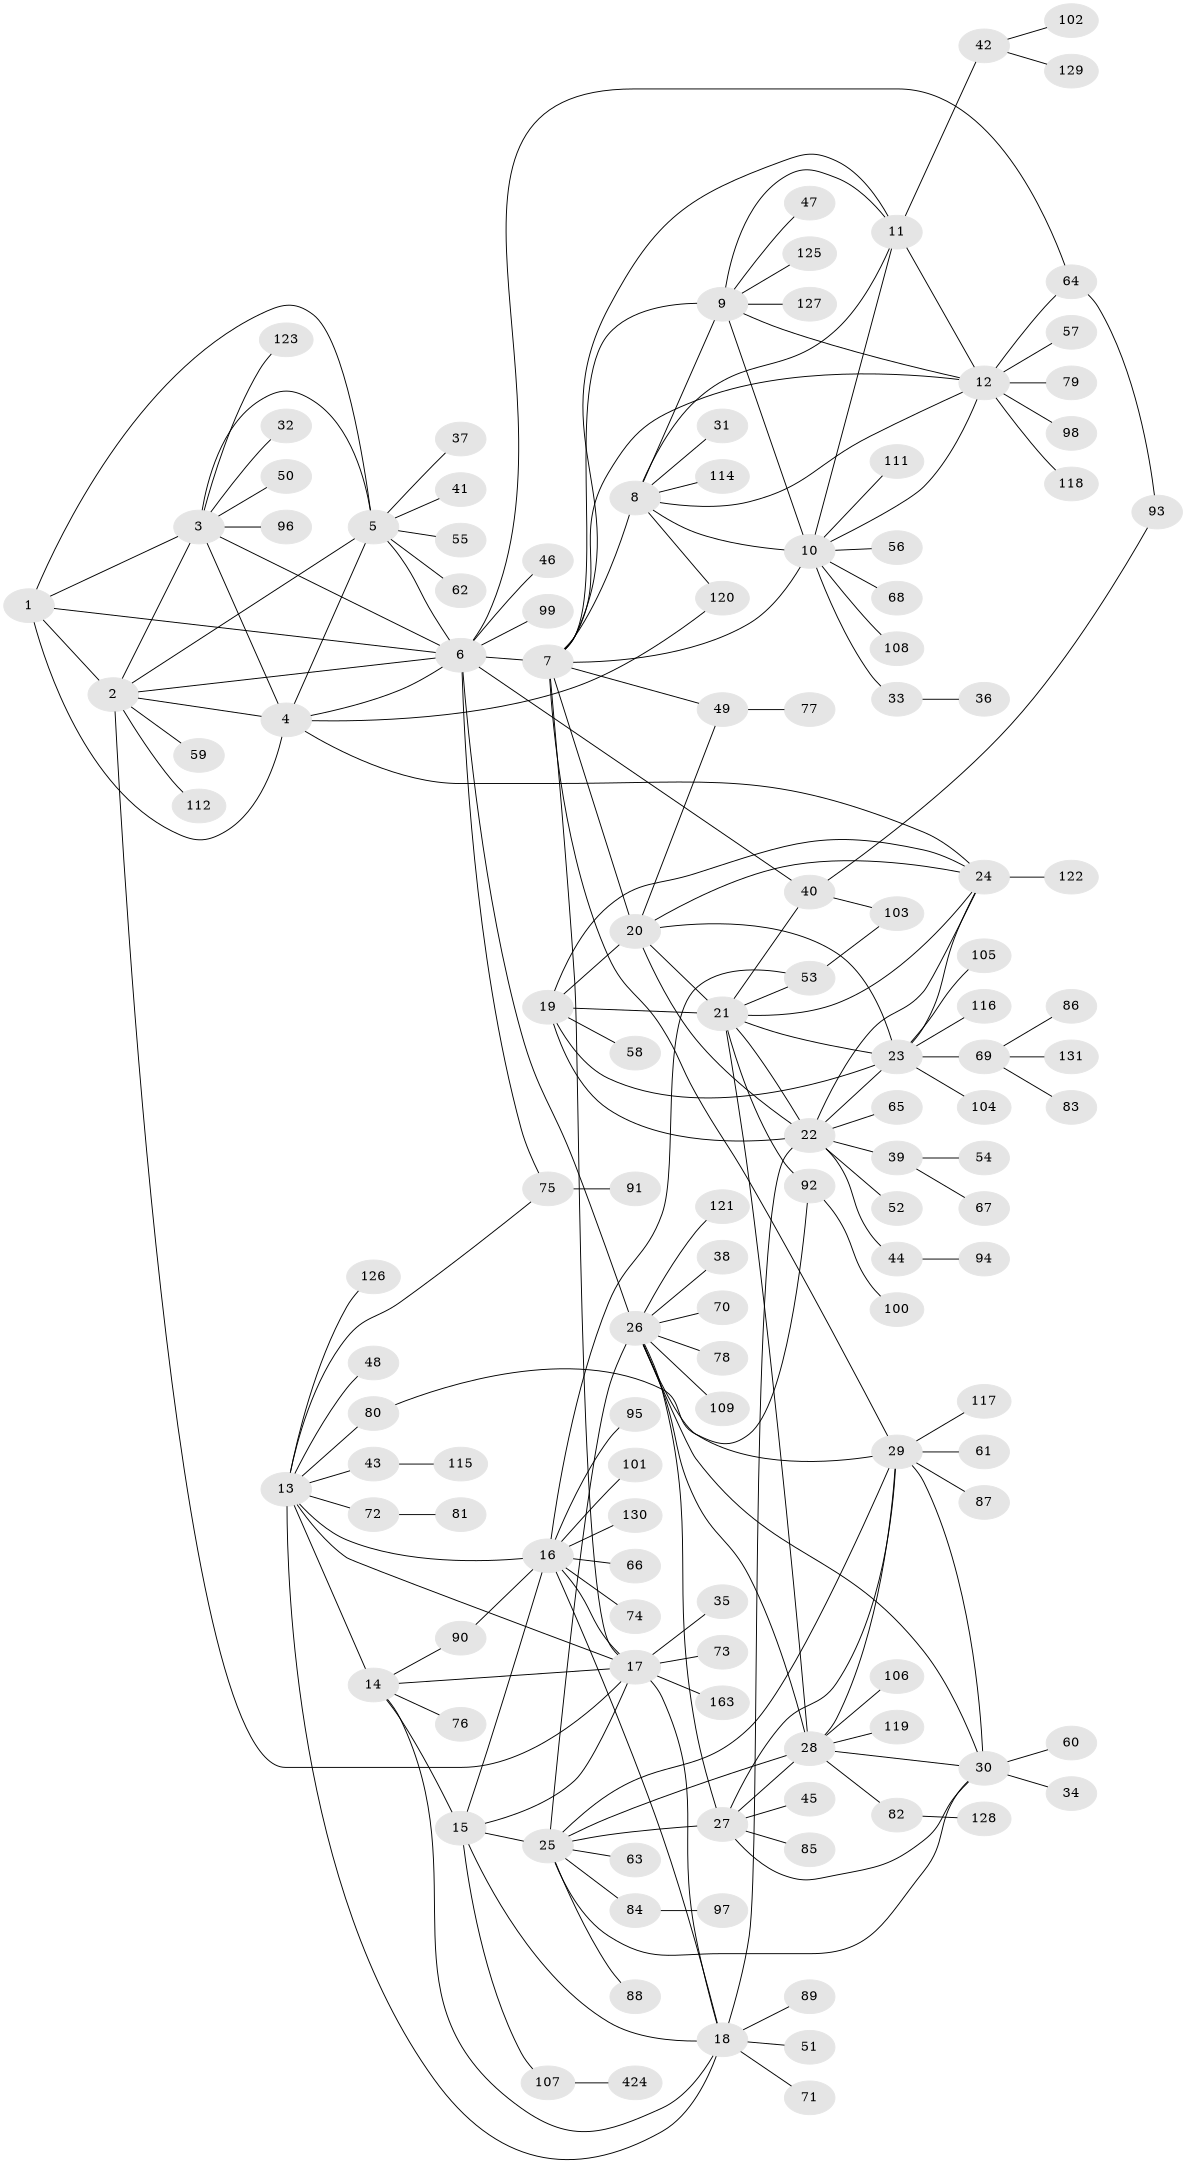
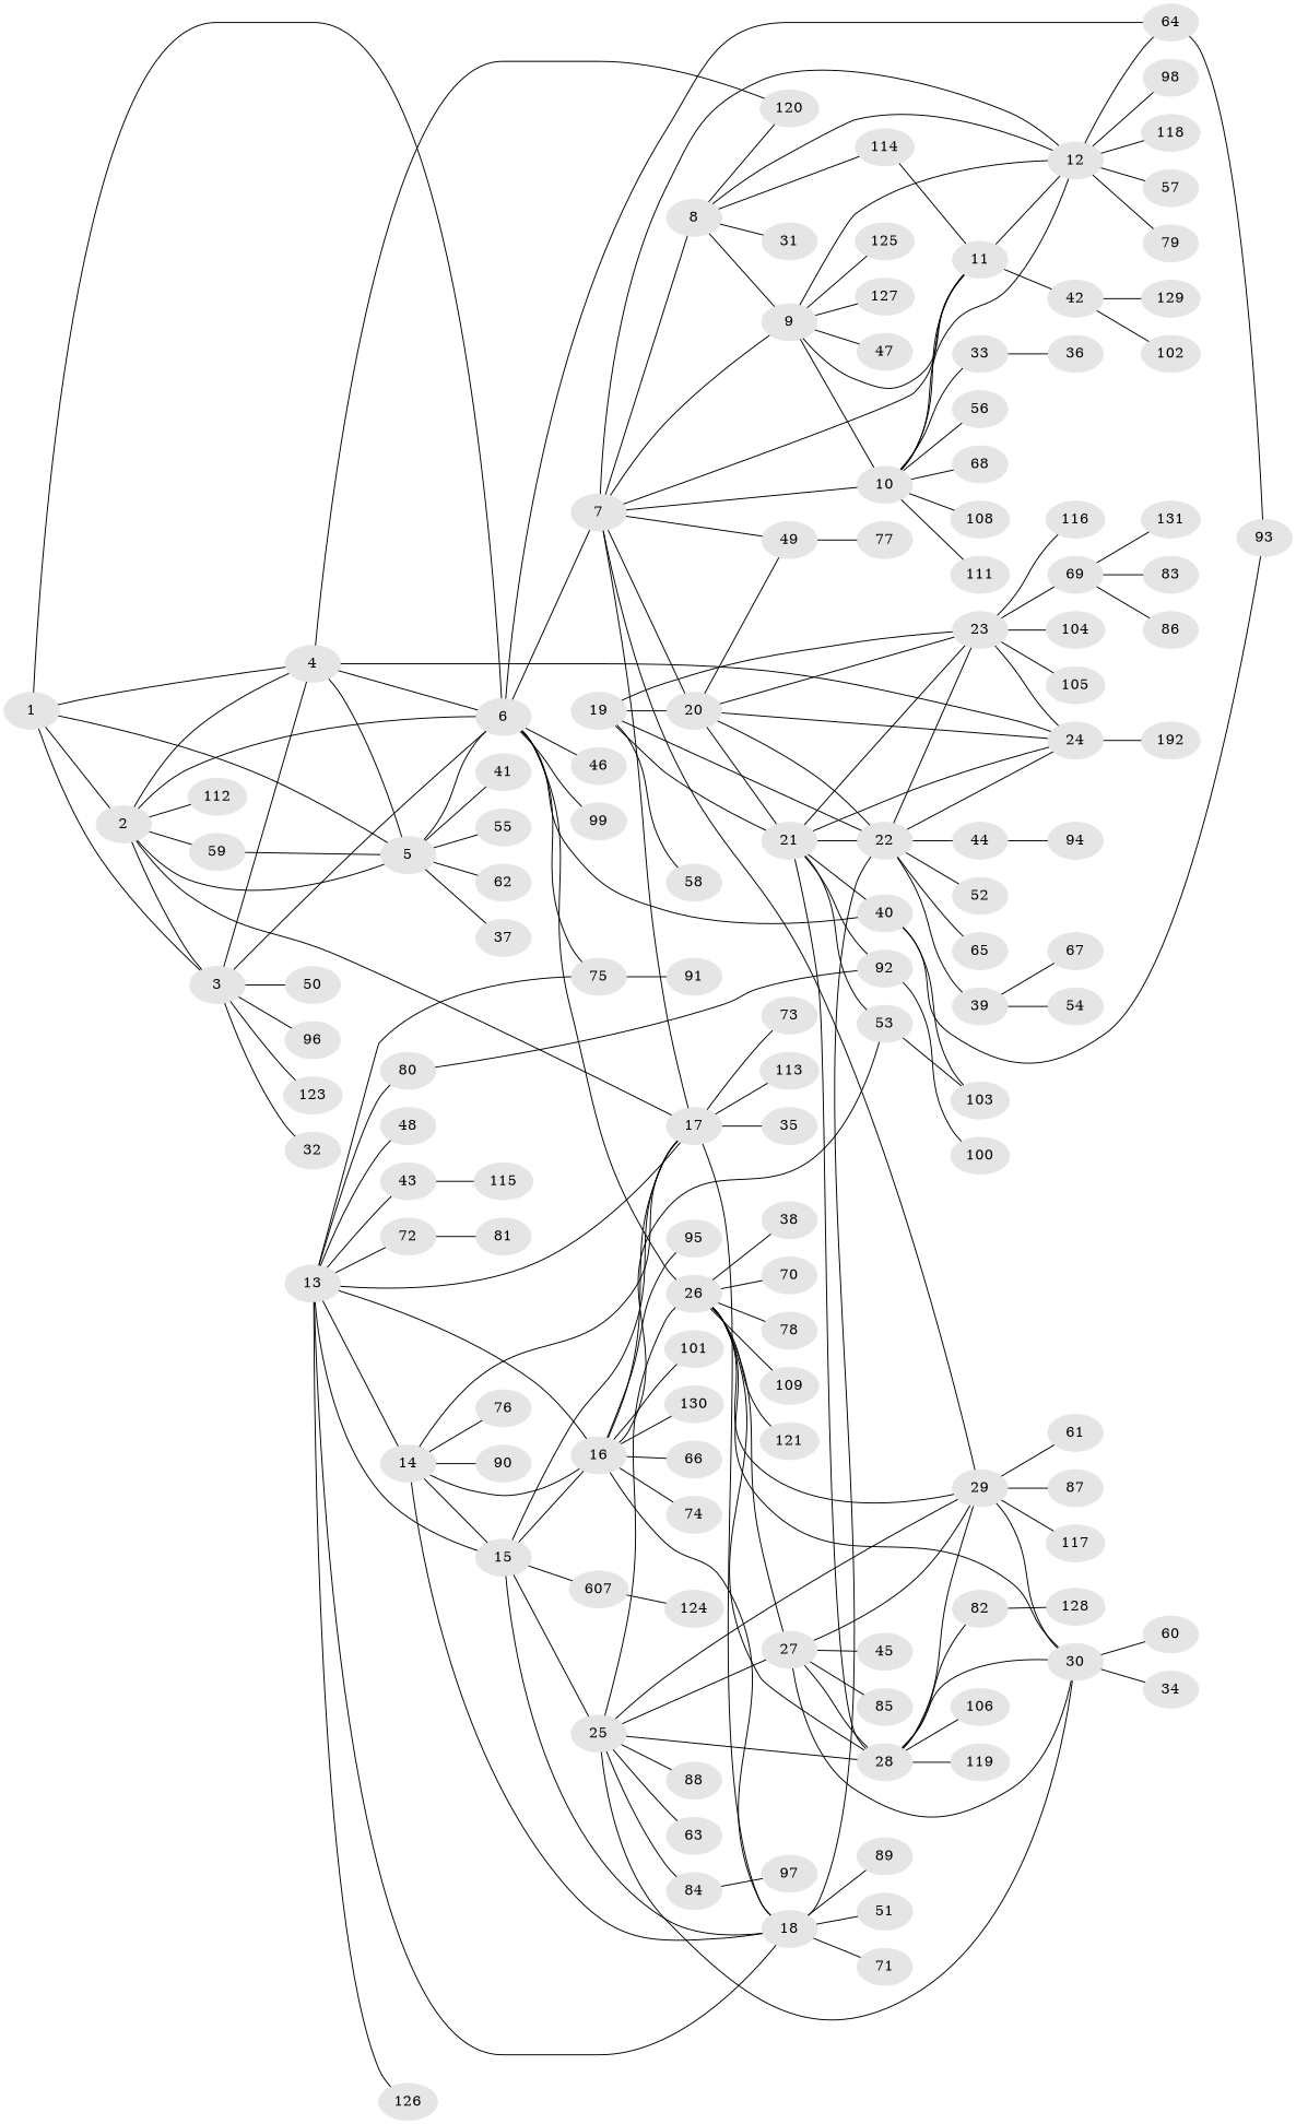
  graph {
    rankdir=LR
    node [color=gray90 style=filled]
    1
    2
    3
    4
    5
    6
    17
    59
    112
    32
    50
    96
    123
    24
    120
    37
    41
    55
    62
    7
    26
    40
    46
    64
    75
    99
    18
    35
    73
-   113 [label=163]
-   122
+   113
+   122 [label=192]
    8
    9
    10
    11
    12
    20
    29
    49
    28
    27
    30
    38
    70
    78
    109
    121
    93
    103
    91
    31
    114
    47
    125
    127
    33
    56
    68
    108
    111
    42
    57
    79
    98
    118
    22
    21
    23
    61
    87
    117
    77
    36
    102
    129
    13
    14
    15
    16
    43
    48
    72
    80
    126
    76
    90
    25
-   107
+   107 [label=607]
    53
    66
    74
    95
    101
    130
    51
    71
    89
    115
    81
    92
    63
    84
    88
-   124 [label=424]
+   124
    39
    44
    52
    65
    19
    58
    69
    104
    105
    116
    82
    106
    119
    100
    54
    67
    94
    83
    86
    131
    45
    85
    34
    60
    97
    128
    1 -- 2
    1 -- 3
    1 -- 4
    1 -- 5
    1 -- 6
    2 -- 3
    2 -- 4
    2 -- 5
    2 -- 6
    2 -- 17
    2 -- 59
    2 -- 112
    3 -- 4
-   3 -- 5
+   59 -- 5
    3 -- 6
    3 -- 32
    3 -- 50
    3 -- 96
    3 -- 123
    4 -- 5
    4 -- 6
    4 -- 24
    4 -- 120
    5 -- 6
    5 -- 37
    5 -- 41
    5 -- 55
    5 -- 62
    6 -- 7
    6 -- 26
    6 -- 40
    6 -- 46
    6 -- 64
    6 -- 75
    6 -- 99
    17 -- 18
    17 -- 35
    17 -- 73
    17 -- 113
    24 -- 122
    7 -- 17
    7 -- 8
    7 -- 9
    7 -- 10
    7 -- 11
    7 -- 12
    7 -- 20
    7 -- 29
    7 -- 49
    26 -- 29
    26 -- 28
    26 -- 27
    26 -- 30
    26 -- 38
    26 -- 70
    26 -- 78
    26 -- 109
    26 -- 121
    40 -- 93
    40 -- 103
    64 -- 93
    75 -- 91
    18 -- 22
    18 -- 51
    18 -- 71
    18 -- 89
    8 -- 120
    8 -- 9
-   8 -- 10
-   8 -- 11
+   114 -- 11
    8 -- 12
    8 -- 31
    8 -- 114
    9 -- 10
    9 -- 11
    9 -- 12
    9 -- 47
    9 -- 125
    9 -- 127
    10 -- 11
    10 -- 12
    10 -- 33
    10 -- 56
    10 -- 68
    10 -- 108
    10 -- 111
    11 -- 12
    11 -- 42
    12 -- 64
    12 -- 57
    12 -- 79
    12 -- 98
    12 -- 118
    20 -- 24
    20 -- 49
    20 -- 22
    20 -- 21
    20 -- 23
    29 -- 30
    29 -- 61
    29 -- 87
    29 -- 117
    49 -- 77
    28 -- 29
    28 -- 30
    28 -- 82
    28 -- 106
    28 -- 119
    27 -- 29
    27 -- 28
    27 -- 30
    27 -- 45
    27 -- 85
    30 -- 34
    30 -- 60
    33 -- 36
    42 -- 102
    42 -- 129
    22 -- 24
    22 -- 23
    22 -- 39
    22 -- 44
    22 -- 52
    22 -- 65
    21 -- 24
    21 -- 40
    21 -- 28
    21 -- 22
    21 -- 23
    21 -- 53
    21 -- 92
    23 -- 24
    23 -- 69
    23 -- 104
    23 -- 105
    23 -- 116
    13 -- 17
    13 -- 75
    13 -- 18
    13 -- 14
+   13 -- 15
    13 -- 16
    13 -- 43
    13 -- 48
    13 -- 72
    13 -- 80
    13 -- 126
    14 -- 17
    14 -- 18
    14 -- 15
-   90 -- 16
+   14 -- 16
    14 -- 76
    14 -- 90
    15 -- 17
    15 -- 18
    15 -- 16
    15 -- 25
    15 -- 107
    16 -- 17
    16 -- 18
    16 -- 53
    16 -- 66
    16 -- 74
    16 -- 95
    16 -- 101
    16 -- 130
    43 -- 115
    72 -- 81
    80 -- 92
    25 -- 26
    25 -- 29
    25 -- 28
    25 -- 27
    25 -- 30
    25 -- 63
    25 -- 84
    25 -- 88
    107 -- 124
    53 -- 103
    92 -- 100
    84 -- 97
    39 -- 54
    39 -- 67
    44 -- 94
-   19 -- 24
    19 -- 20
    19 -- 22
    19 -- 21
    19 -- 23
    19 -- 58
    69 -- 83
    69 -- 86
    69 -- 131
    82 -- 128
  }
